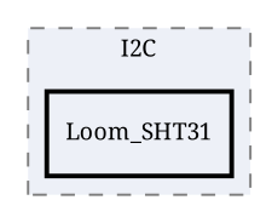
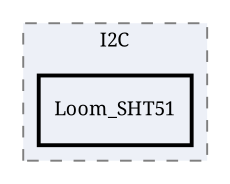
  digraph {
    compound=true
    rankdir=LR
    fontname="Noto Serif"
-   n1 [color=black fillcolor="#edf0f7" fontname="Noto Serif" fontsize=10 label=Loom_SHT31 shape=box style="filled,bold,"]
+   n1 [color=black fillcolor="#edf0f7" fontname="Noto Serif" fontsize=10 label=Loom_SHT51 shape=box style="filled,bold,"]
    subgraph cluster_1 {
      bgcolor="#edf0f7"
      fontsize=10
      label=I2C
      pencolor=grey50
      style="filled,dashed,"
      n1
    }
  }
